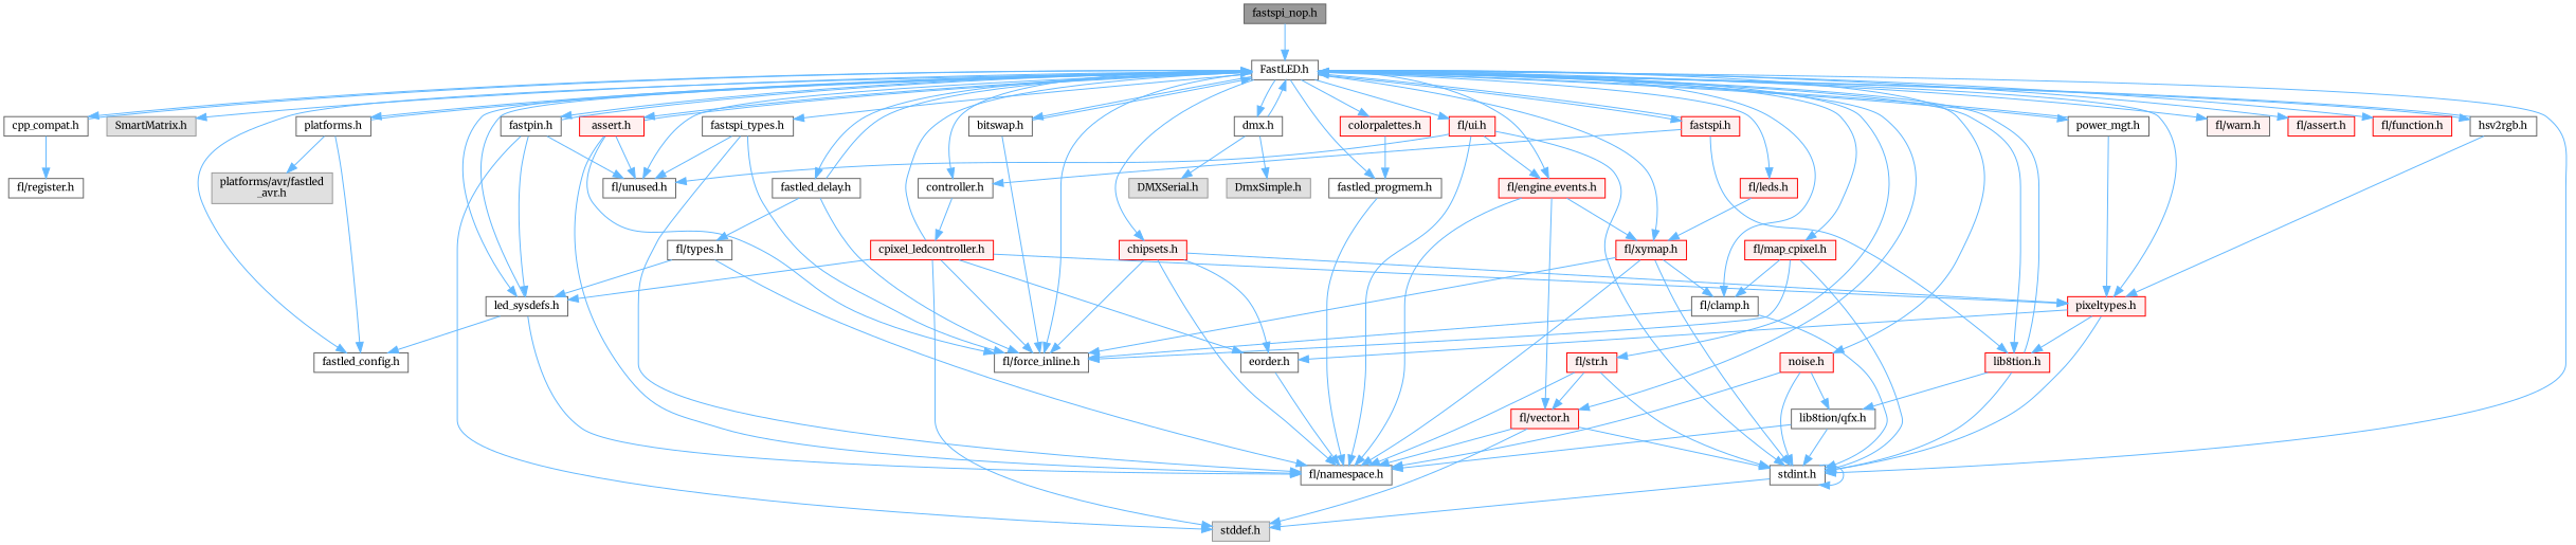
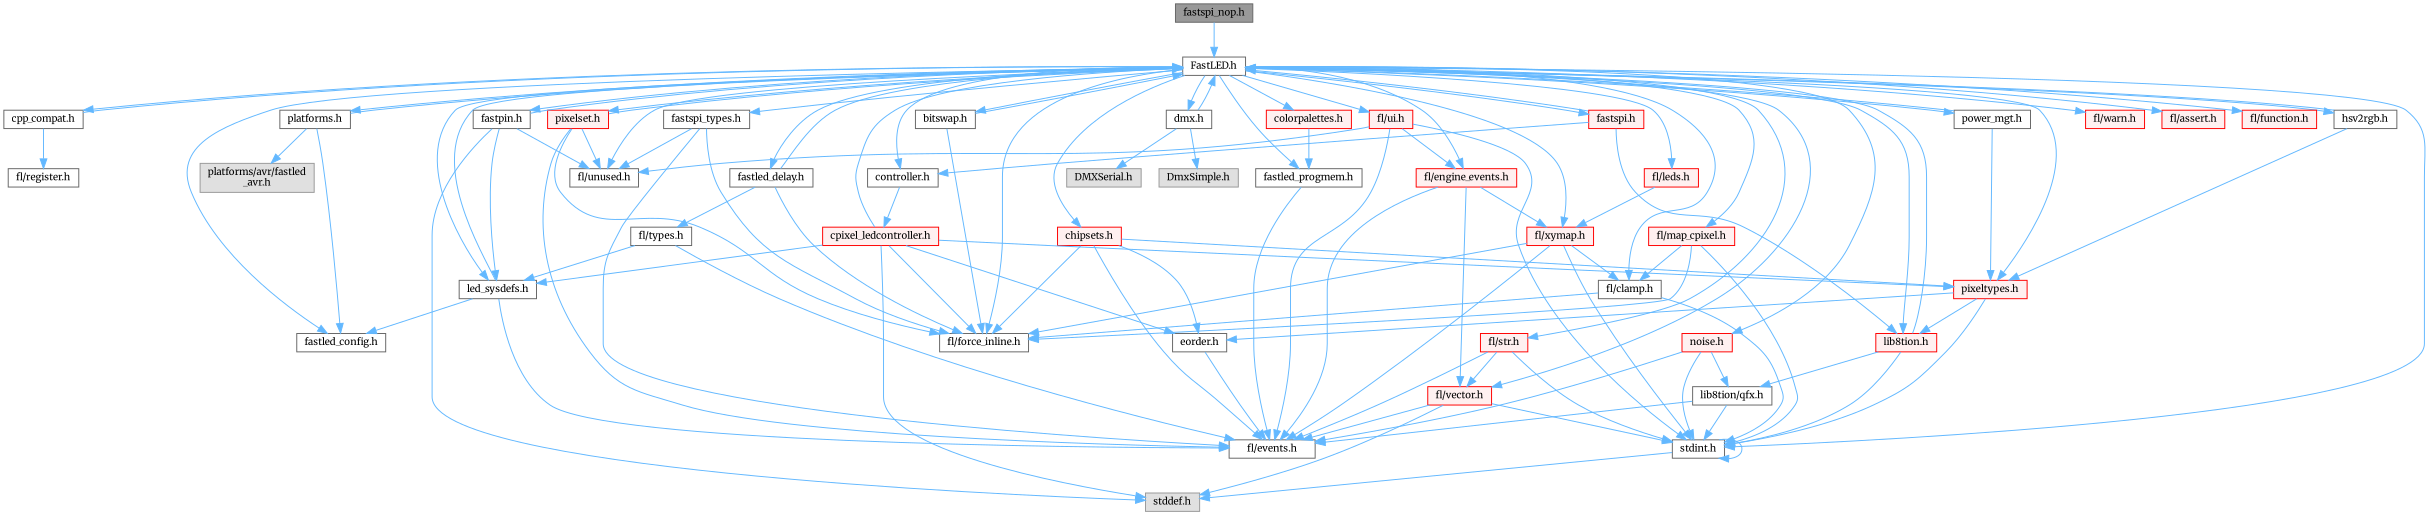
  digraph {
    fontname=Merriweather
    node [color=grey40 fillcolor=white fontname=Merriweather fontsize=10 shape=box style=filled]
    edge [color=steelblue1 fontname=Merriweather fontsize=10 labelfontname=Helvetica labelfontsize=10 style=solid]
    n1 [color=gray40 fillcolor=grey60 fontcolor=black height=0.2 label="fastspi_nop.h" width=0.4]
    n2 [height=0.2 label="FastLED.h" width=0.4]
    n3 [height=0.2 label="stdint.h" width=0.4]
-   n4 [color=grey60 fillcolor="#E0E0E0" height=0.2 label="SmartMatrix.h" width=0.4]
    n5 [height=0.2 label="fl/force_inline.h" width=0.4]
    n6 [height=0.2 label="cpp_compat.h" width=0.4]
    n7 [height=0.2 label="fastled_config.h" width=0.4]
    n8 [height=0.2 label="led_sysdefs.h" width=0.4]
    n9 [height=0.2 label="fastled_delay.h" width=0.4]
    n10 [height=0.2 label="bitswap.h" width=0.4]
    n11 [height=0.2 label="controller.h" width=0.4]
    n12 [color=red fillcolor="#FFF0F0" height=0.2 label="pixeltypes.h" width=0.4]
    n13 [color=red fillcolor="#FFF0F0" height=0.2 label="lib8tion.h" width=0.4]
    n14 [height=0.2 label="fastpin.h" width=0.4]
    n15 [height=0.2 label="fl/unused.h" width=0.4]
    n16 [height=0.2 label="fastspi_types.h" width=0.4]
    n17 [height=0.2 label="dmx.h" width=0.4]
    n18 [height=0.2 label="platforms.h" width=0.4]
    n19 [height=0.2 label="fastled_progmem.h" width=0.4]
    n20 [height=0.2 label="hsv2rgb.h" width=0.4]
-   n21 [color=red fillcolor="#FFF0F0" height=0.2 label="assert.h" width=0.4]
+   n21 [color=red fillcolor="#FFF0F0" height=0.2 label="pixelset.h" width=0.4]
    n22 [color=red fillcolor="#FFF0F0" height=0.2 label="colorpalettes.h" width=0.4]
    n23 [color=red fillcolor="#FFF0F0" height=0.2 label="noise.h" width=0.4]
    n24 [height=0.2 label="power_mgt.h" width=0.4]
    n25 [color=red fillcolor="#FFF0F0" height=0.2 label="fastspi.h" width=0.4]
    n26 [color=red fillcolor="#FFF0F0" height=0.2 label="chipsets.h" width=0.4]
    n27 [color=red fillcolor="#FFF0F0" height=0.2 label="fl/engine_events.h" width=0.4]
    n28 [color=red fillcolor="#FFF0F0" height=0.2 label="fl/vector.h" width=0.4]
    n29 [color=red fillcolor="#FFF0F0" height=0.2 label="fl/xymap.h" width=0.4]
    n30 [height=0.2 label="fl/clamp.h" width=0.4]
    n31 [color=red fillcolor="#FFF0F0" height=0.2 label="fl/leds.h" width=0.4]
    n32 [color=red fillcolor="#FFF0F0" height=0.2 label="fl/str.h" width=0.4]
    n33 [color=red fillcolor="#FFF0F0" height=0.2 label="fl/map_cpixel.h" width=0.4]
-   n34 [fillcolor="#FFF0F0" height=0.2 label="fl/warn.h" width=0.4]
+   n34 [color=red fillcolor="#FFF0F0" height=0.2 label="fl/warn.h" width=0.4]
    n35 [color=red fillcolor="#FFF0F0" height=0.2 label="fl/assert.h" width=0.4]
    n36 [color=red fillcolor="#FFF0F0" height=0.2 label="fl/function.h" width=0.4]
    n37 [color=red fillcolor="#FFF0F0" height=0.2 label="fl/ui.h" width=0.4]
    n38 [color=grey60 fillcolor="#E0E0E0" height=0.2 label="stddef.h" width=0.4]
    n39 [height=0.2 label="fl/register.h" width=0.4]
-   n40 [height=0.2 label="fl/namespace.h" width=0.4]
+   n40 [height=0.2 label="fl/events.h" width=0.4]
    n41 [height=0.2 label="fl/types.h" width=0.4]
    n42 [color=red fillcolor="#FFF0F0" height=0.2 label="cpixel_ledcontroller.h" width=0.4]
    n43 [height=0.2 label="eorder.h" width=0.4]
    n44 [height=0.2 label="lib8tion/qfx.h" width=0.4]
    n45 [color=grey60 fillcolor="#E0E0E0" height=0.2 label="DmxSimple.h" width=0.4]
    n46 [color=grey60 fillcolor="#E0E0E0" height=0.2 label="DMXSerial.h" width=0.4]
    n47 [color=grey60 fillcolor="#E0E0E0" height=0.2 label="platforms/avr/fastled\l_avr.h" width=0.4]
    n1 -> n2
    n2 -> n3
-   n2 -> n4
    n2 -> n5
    n2 -> n6
    n2 -> n7
    n2 -> n8
    n2 -> n9
    n2 -> n10
    n2 -> n11
    n2 -> n12
    n2 -> n13
    n2 -> n14
    n2 -> n15
    n2 -> n16
    n2 -> n17
    n2 -> n18
    n2 -> n19
    n2 -> n20
    n2 -> n21
    n2 -> n22
    n2 -> n23
    n2 -> n24
    n2 -> n25
    n2 -> n26
    n2 -> n27
    n2 -> n28
    n2 -> n29
    n2 -> n30
    n2 -> n31
    n2 -> n32
    n2 -> n33
    n2 -> n34
    n2 -> n35
    n2 -> n36
    n2 -> n37
    n3 -> n3
    n3 -> n38
    n6 -> n2
    n6 -> n39
    n8 -> n2
    n8 -> n7
    n8 -> n40
    n9 -> n2
    n9 -> n5
    n9 -> n41
    n10 -> n2
    n10 -> n5
    n11 -> n42
    n12 -> n3
    n12 -> n13
    n12 -> n43
    n13 -> n2
    n13 -> n3
    n13 -> n44
    n14 -> n2
    n14 -> n8
    n14 -> n15
    n14 -> n38
    n16 -> n5
    n16 -> n15
    n16 -> n40
    n17 -> n2
    n17 -> n45
    n17 -> n46
    n18 -> n2
    n18 -> n7
    n18 -> n47
    n19 -> n40
    n20 -> n2
    n20 -> n12
    n21 -> n2
    n21 -> n5
    n21 -> n15
    n21 -> n40
    n22 -> n19
    n23 -> n3
    n23 -> n40
    n23 -> n44
    n24 -> n2
    n24 -> n12
    n25 -> n2
    n25 -> n11
    n25 -> n13
    n26 -> n5
    n26 -> n12
    n26 -> n40
    n26 -> n43
    n27 -> n28
    n27 -> n29
    n27 -> n40
    n28 -> n3
    n28 -> n38
    n28 -> n40
    n29 -> n3
    n29 -> n5
    n29 -> n30
    n29 -> n40
    n30 -> n3
    n30 -> n5
    n31 -> n29
    n32 -> n3
    n32 -> n28
    n32 -> n40
    n33 -> n3
    n33 -> n5
    n33 -> n30
    n37 -> n3
    n37 -> n15
    n37 -> n27
    n37 -> n40
    n41 -> n8
    n41 -> n40
    n42 -> n2
    n42 -> n5
    n42 -> n8
    n42 -> n12
    n42 -> n38
    n42 -> n43
    n43 -> n40
    n44 -> n3
    n44 -> n40
  }
